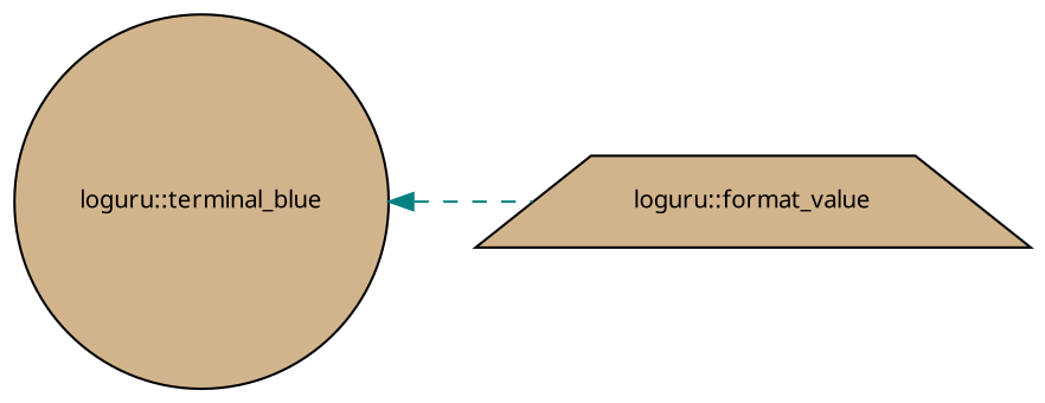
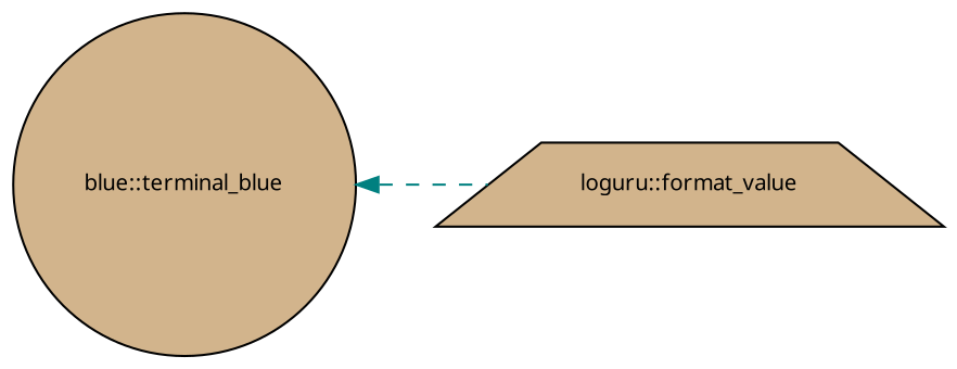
  digraph {
    rankdir=LR
    fontname="Noto Sans"
    node [color=black fillcolor=tan fontname="Noto Sans" fontsize=10 style=filled]
-   n1 [fontcolor=black height=0.2 label="loguru::terminal_blue" shape=circle width=0.4]
+   n1 [fontcolor=black height=0.2 label="blue::terminal_blue" shape=circle width=0.4]
    n2 [height=0.2 label="loguru::format_value" shape=trapezium width=0.4]
    n1 -> n2 [color=teal dir=back fontname="Noto Sans" fontsize=10 labelfontname=Helvetica labelfontsize=10 style=dashed]
  }
